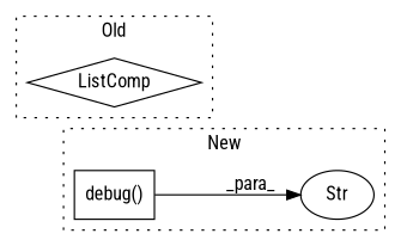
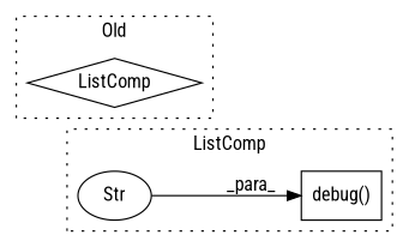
  digraph {
    rankdir=LR
    fontname="Roboto Condensed"
    node [fontname="Roboto Condensed"]
    n1 [a=75 l="23,10" label="debug()" s="10075,10203" shape=box]
    n2 [a=66 l=105 label=Str s=10098 shape=ellipse]
    n3 [a=106 l=47 label=ListComp s=10204 shape=diamond]
    subgraph cluster_1 {
-     label=New
+     label=ListComp
      style=dotted
      n1
      n2
    }
    subgraph cluster_2 {
      label=Old
      style=dotted
      n3
    }
-   n1 -> n2 [label=_para_ fontname="Roboto Condensed"]
+   n2 -> n1 [label=_para_ fontname="Roboto Condensed"]
  }
